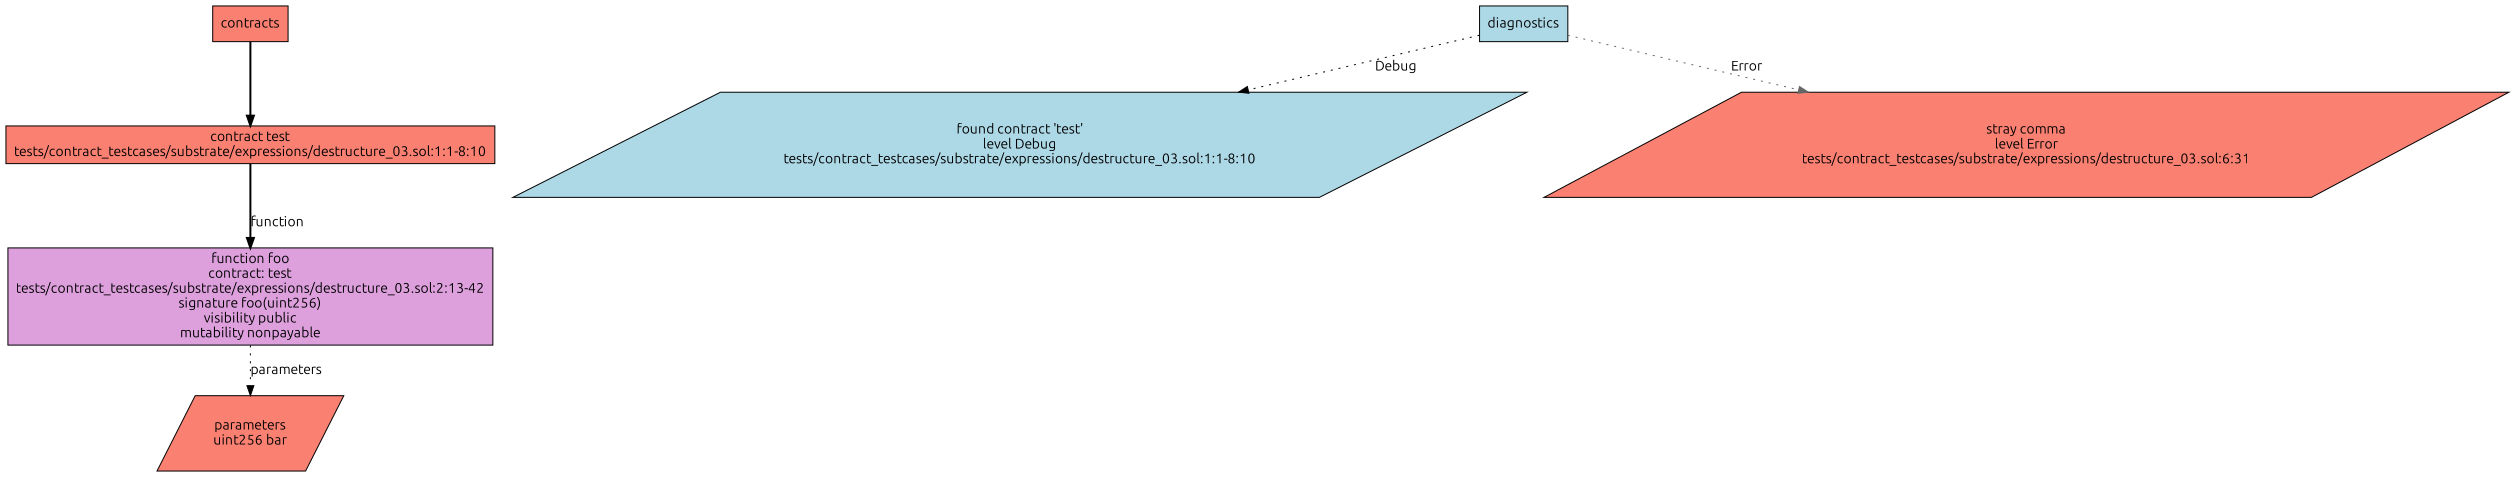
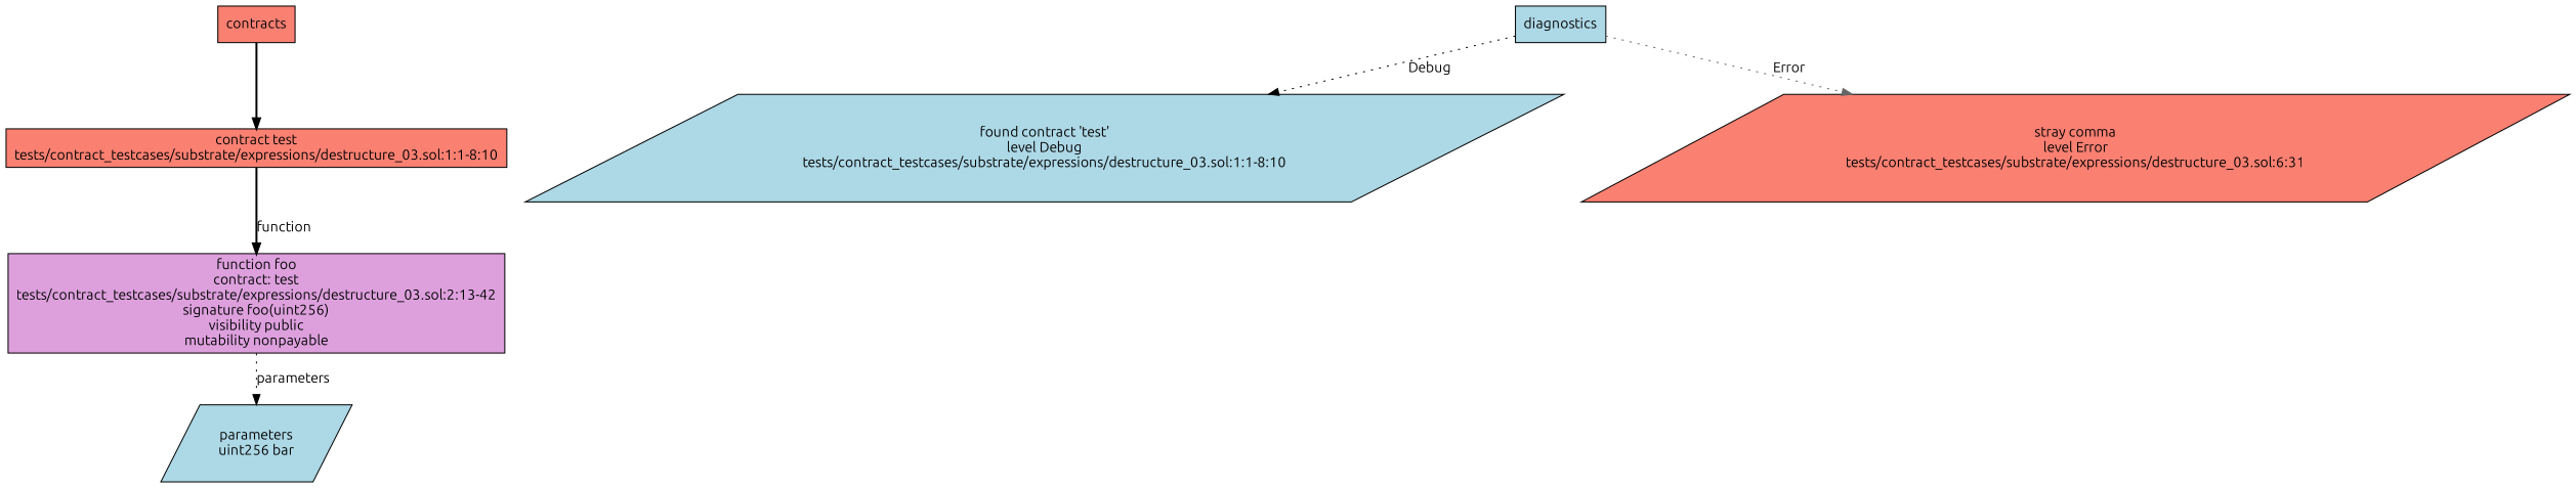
  strict digraph {
    fontname=Ubuntu
    node [style=filled fillcolor=salmon shape=box fontname=Ubuntu]
    edge [color=black style=dotted fontname=Ubuntu]
    n1 [label="contract test\ntests/contract_testcases/substrate/expressions/destructure_03.sol:1:1-8:10"]
    n2 [label="function foo\ncontract: test\ntests/contract_testcases/substrate/expressions/destructure_03.sol:2:13-42\nsignature foo(uint256)\nvisibility public\nmutability nonpayable" fillcolor=plum]
-   n3 [label="parameters\nuint256 bar" shape=parallelogram]
+   n3 [label="parameters\nuint256 bar" fillcolor=lightblue shape=parallelogram]
    n4 [label="found contract 'test'\nlevel Debug\ntests/contract_testcases/substrate/expressions/destructure_03.sol:1:1-8:10" fillcolor=lightblue shape=parallelogram]
    n5 [label="stray comma\nlevel Error\ntests/contract_testcases/substrate/expressions/destructure_03.sol:6:31" shape=parallelogram]
    contracts
    diagnostics [fillcolor=lightblue]
    n1 -> n2 [label=function style=bold]
    n2 -> n3 [label=parameters]
    contracts -> n1 [style=bold]
    diagnostics -> n4 [label=Debug]
    diagnostics -> n5 [label=Error color=gray40]
  }
